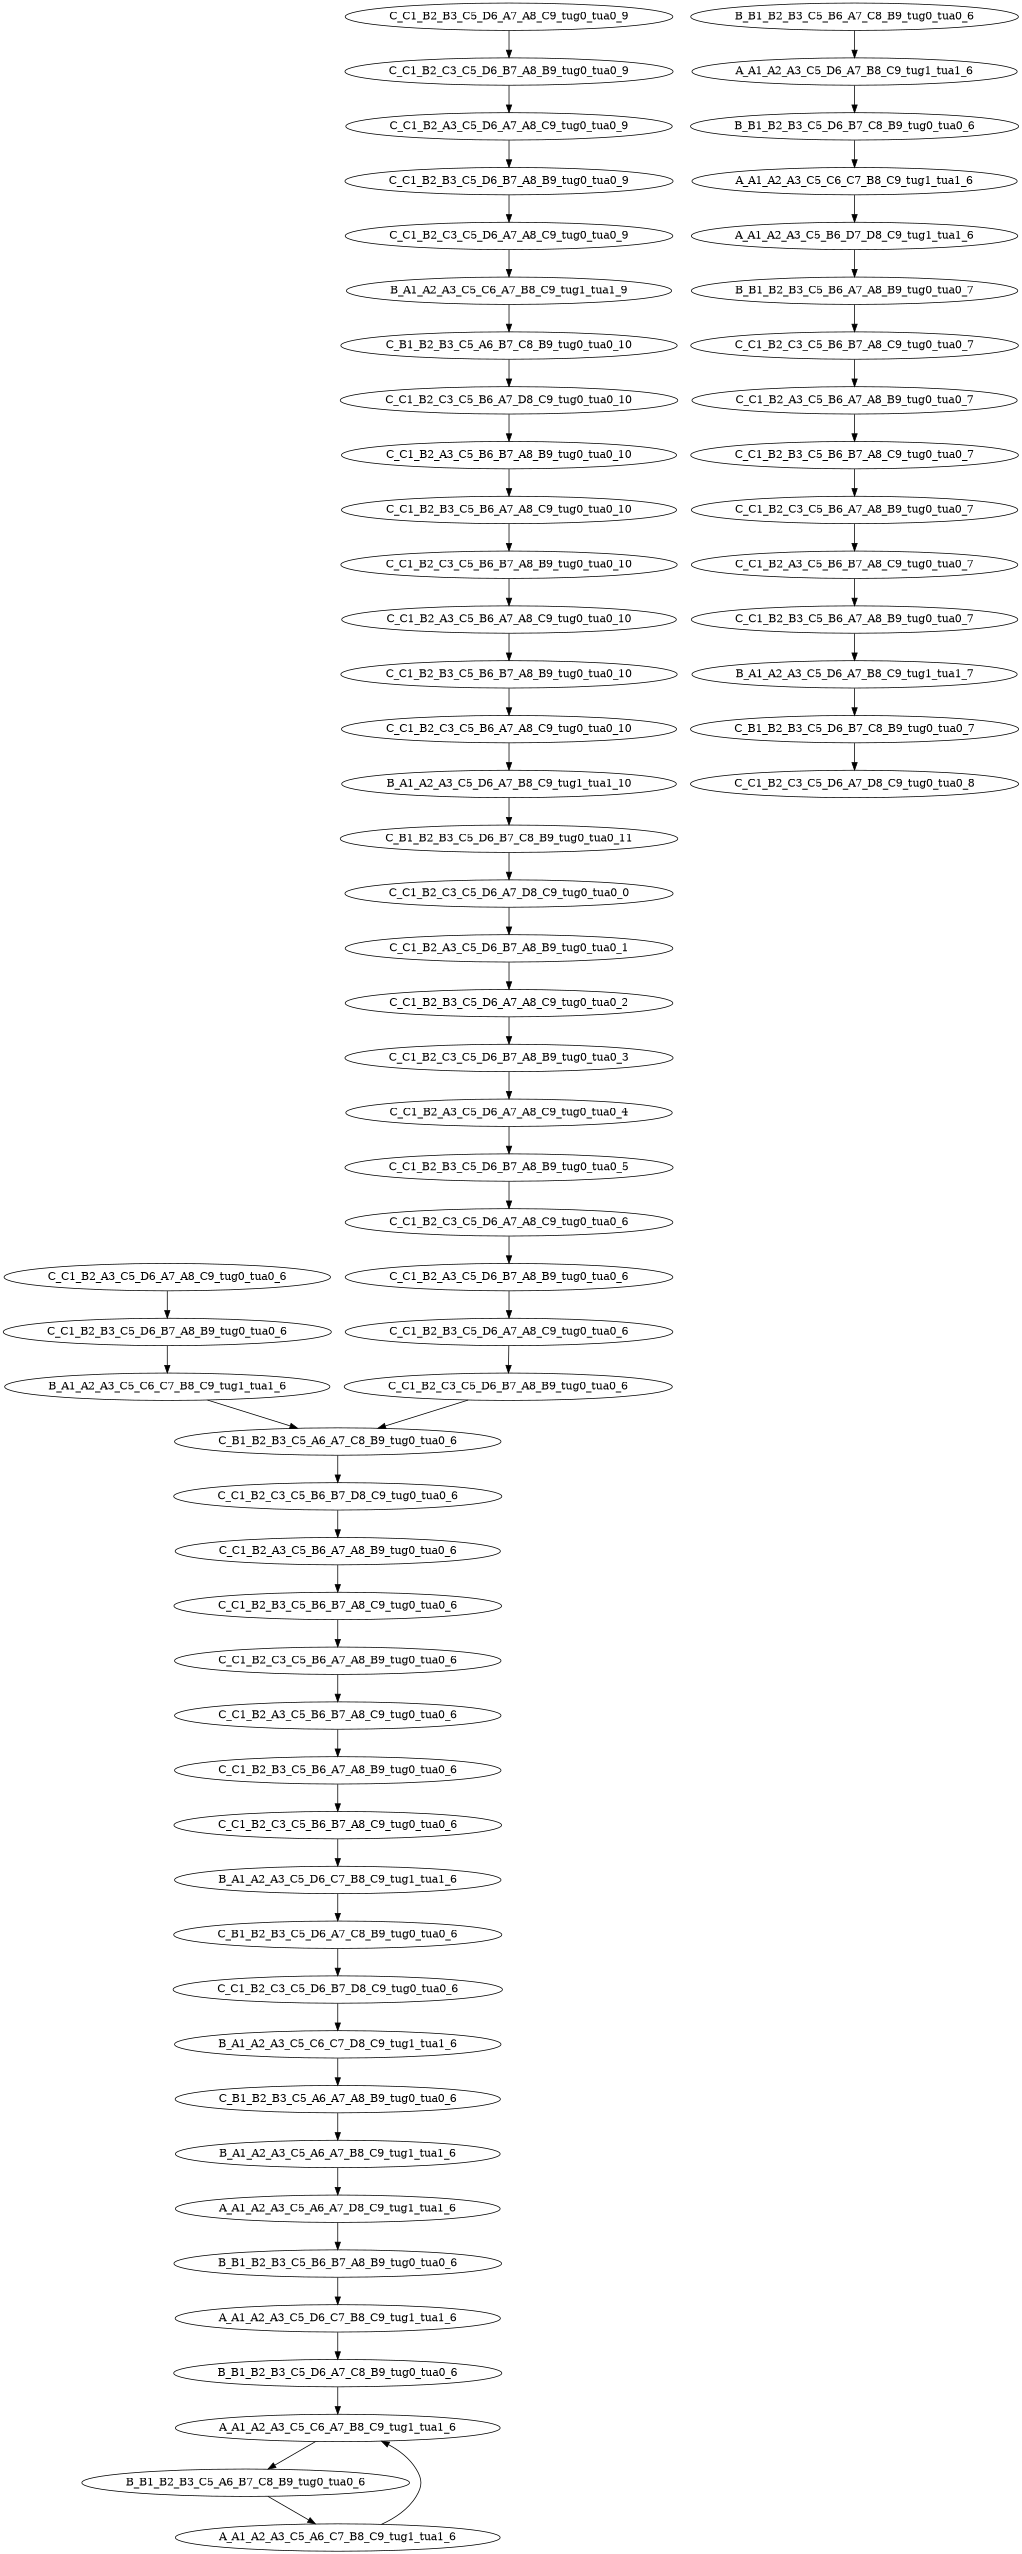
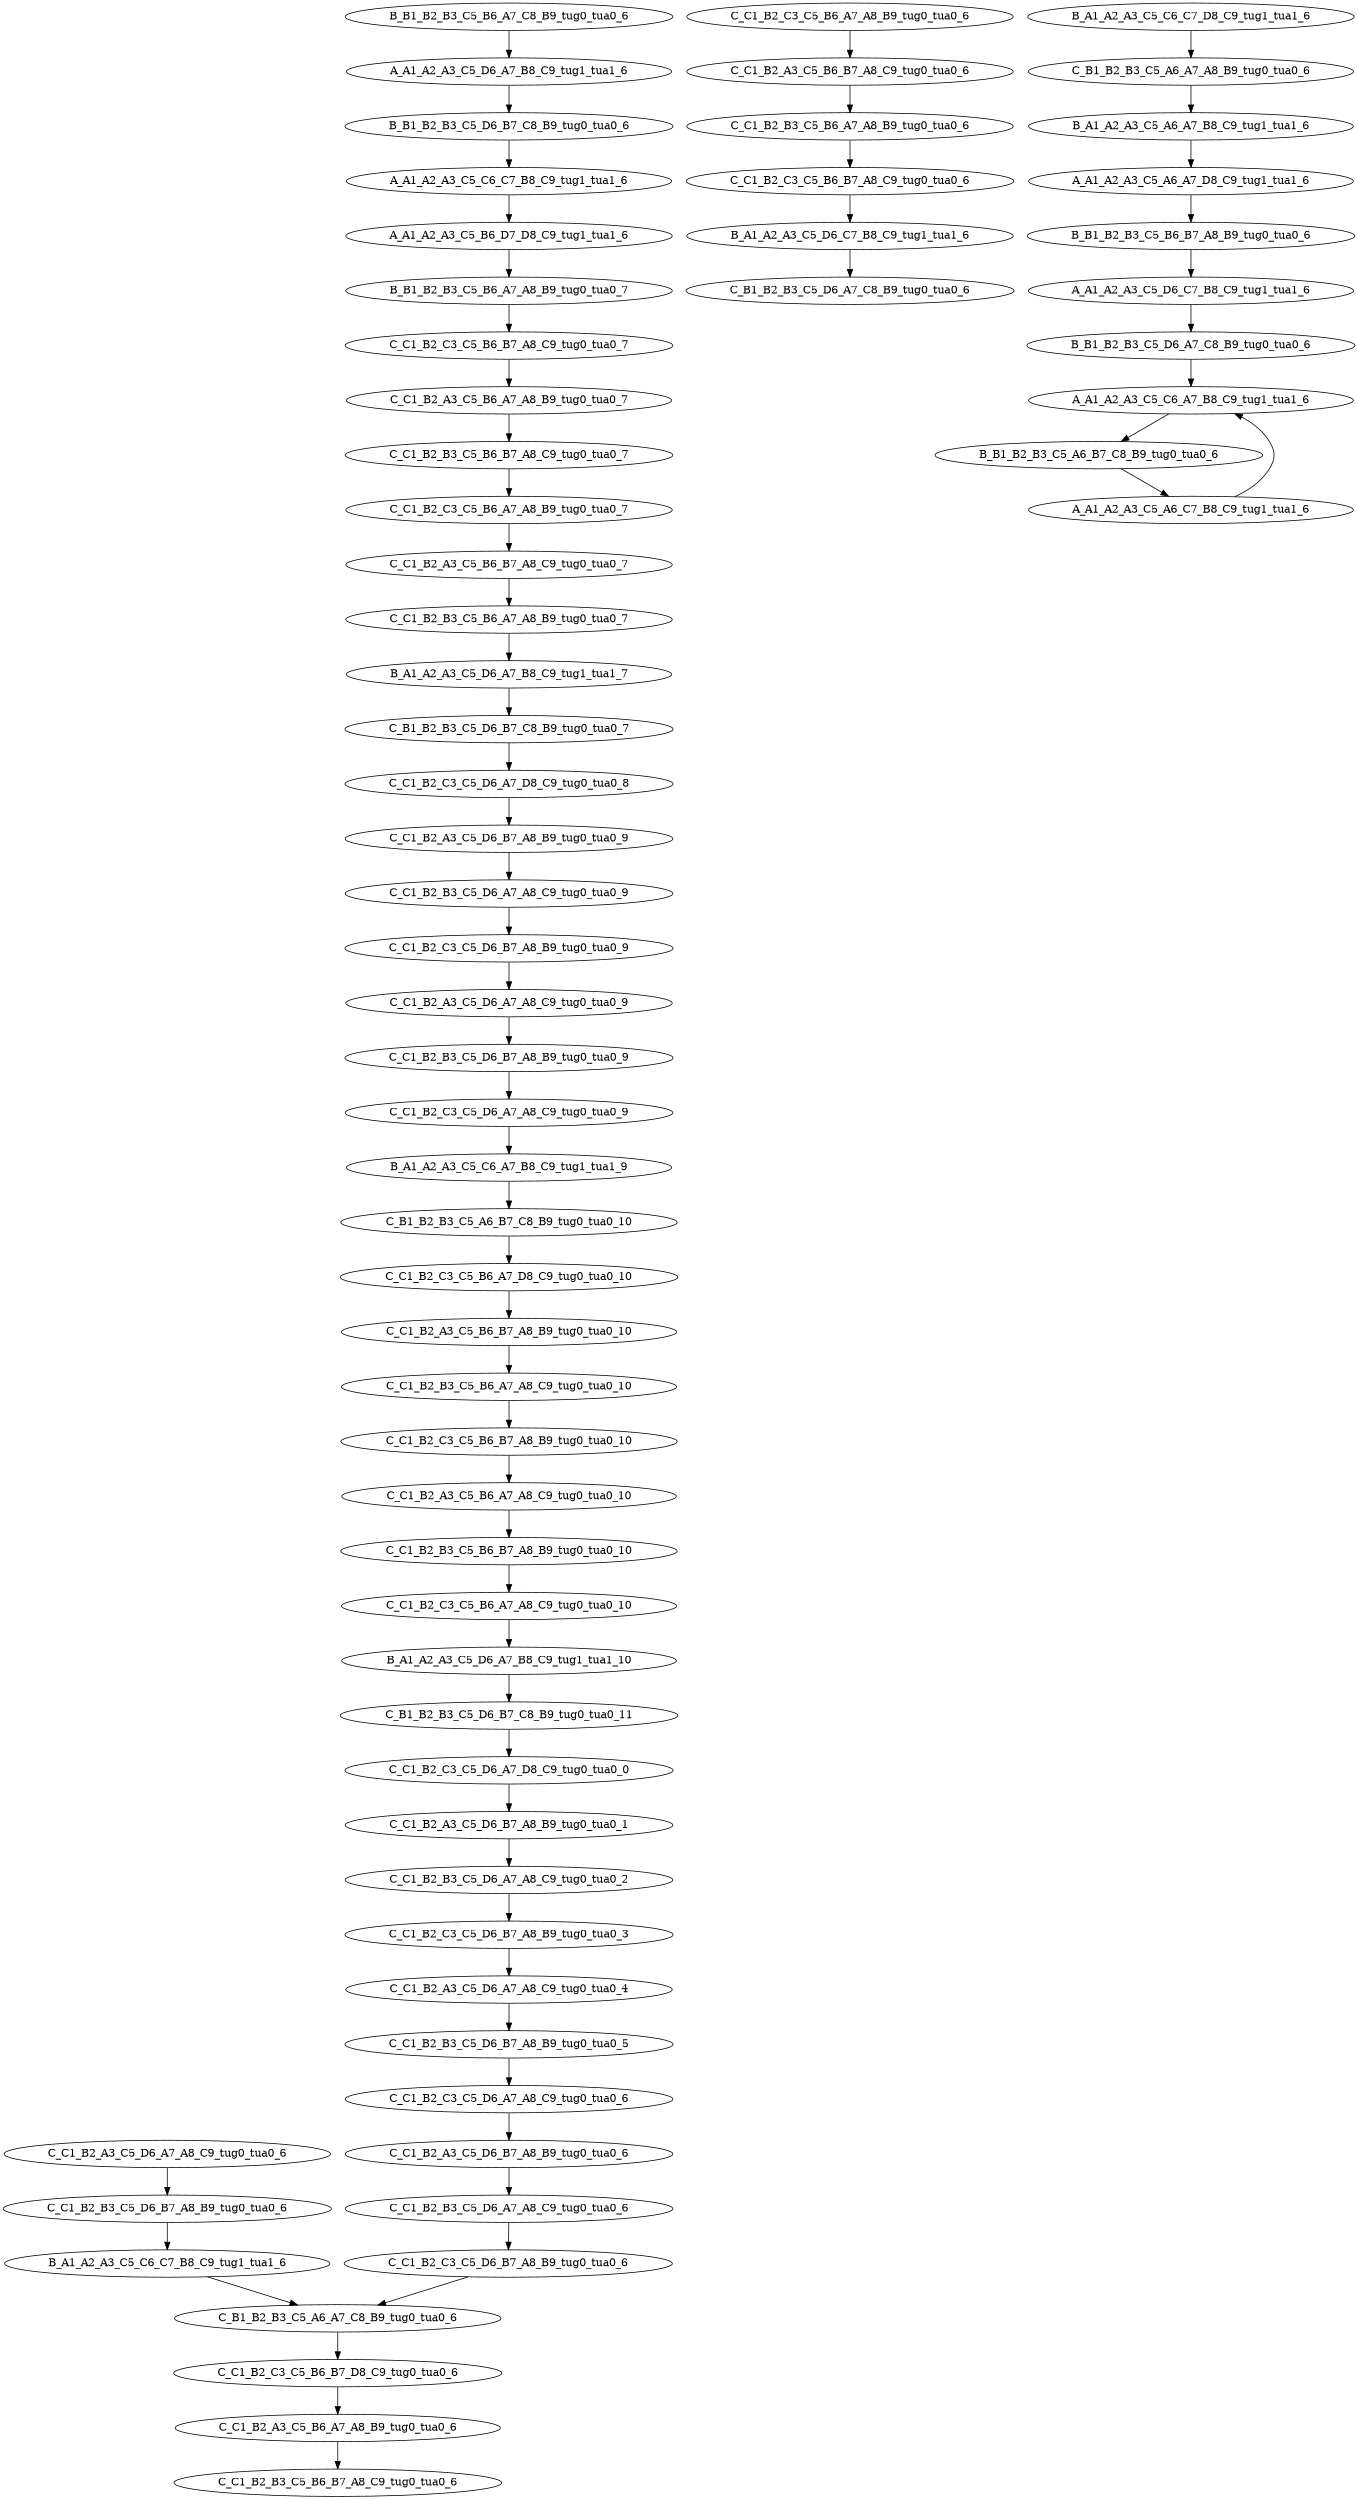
  digraph {
    C_C1_B2_A3_C5_D6_B7_A8_B9_tug0_tua0_6
    C_C1_B2_B3_C5_D6_A7_A8_C9_tug0_tua0_6
    C_C1_B2_C3_C5_D6_B7_A8_B9_tug0_tua0_6
    C_B1_B2_B3_C5_A6_A7_C8_B9_tug0_tua0_6
    C_C1_B2_A3_C5_D6_A7_A8_C9_tug0_tua0_6
    C_C1_B2_B3_C5_D6_B7_A8_B9_tug0_tua0_6
    B_A1_A2_A3_C5_C6_C7_B8_C9_tug1_tua1_6
    C_C1_B2_C3_C5_B6_B7_D8_C9_tug0_tua0_6
    C_C1_B2_A3_C5_B6_A7_A8_B9_tug0_tua0_6
    C_C1_B2_B3_C5_B6_B7_A8_C9_tug0_tua0_6
    C_C1_B2_C3_C5_B6_A7_A8_B9_tug0_tua0_6
    C_C1_B2_A3_C5_B6_B7_A8_C9_tug0_tua0_6
    C_C1_B2_B3_C5_B6_A7_A8_B9_tug0_tua0_6
    C_C1_B2_C3_C5_B6_B7_A8_C9_tug0_tua0_6
    B_A1_A2_A3_C5_D6_C7_B8_C9_tug1_tua1_6
    C_B1_B2_B3_C5_D6_A7_C8_B9_tug0_tua0_6
-   C_C1_B2_C3_C5_D6_B7_D8_C9_tug0_tua0_6
    B_A1_A2_A3_C5_C6_C7_D8_C9_tug1_tua1_6
    C_B1_B2_B3_C5_A6_A7_A8_B9_tug0_tua0_6
    B_A1_A2_A3_C5_A6_A7_B8_C9_tug1_tua1_6
    A_A1_A2_A3_C5_A6_A7_D8_C9_tug1_tua1_6
    B_B1_B2_B3_C5_B6_B7_A8_B9_tug0_tua0_6
    A_A1_A2_A3_C5_D6_C7_B8_C9_tug1_tua1_6
    B_B1_B2_B3_C5_D6_A7_C8_B9_tug0_tua0_6
    A_A1_A2_A3_C5_C6_A7_B8_C9_tug1_tua1_6
    B_B1_B2_B3_C5_A6_B7_C8_B9_tug0_tua0_6
    A_A1_A2_A3_C5_A6_C7_B8_C9_tug1_tua1_6
    B_B1_B2_B3_C5_B6_A7_C8_B9_tug0_tua0_6
    A_A1_A2_A3_C5_D6_A7_B8_C9_tug1_tua1_6
    B_B1_B2_B3_C5_D6_B7_C8_B9_tug0_tua0_6
    A_A1_A2_A3_C5_C6_C7_B8_C9_tug1_tua1_6
    A_A1_A2_A3_C5_B6_D7_D8_C9_tug1_tua1_6
    B_B1_B2_B3_C5_B6_A7_A8_B9_tug0_tua0_7
    C_C1_B2_C3_C5_B6_B7_A8_C9_tug0_tua0_7
    C_C1_B2_A3_C5_B6_A7_A8_B9_tug0_tua0_7
    C_C1_B2_B3_C5_B6_B7_A8_C9_tug0_tua0_7
    C_C1_B2_C3_C5_B6_A7_A8_B9_tug0_tua0_7
    C_C1_B2_A3_C5_B6_B7_A8_C9_tug0_tua0_7
    C_C1_B2_B3_C5_B6_A7_A8_B9_tug0_tua0_7
    B_A1_A2_A3_C5_D6_A7_B8_C9_tug1_tua1_7
    C_B1_B2_B3_C5_D6_B7_C8_B9_tug0_tua0_7
    C_C1_B2_C3_C5_D6_A7_D8_C9_tug0_tua0_8
+   C_C1_B2_A3_C5_D6_B7_A8_B9_tug0_tua0_9
    C_C1_B2_B3_C5_D6_A7_A8_C9_tug0_tua0_9
    C_C1_B2_C3_C5_D6_B7_A8_B9_tug0_tua0_9
    C_C1_B2_A3_C5_D6_A7_A8_C9_tug0_tua0_9
    C_C1_B2_B3_C5_D6_B7_A8_B9_tug0_tua0_9
    C_C1_B2_C3_C5_D6_A7_A8_C9_tug0_tua0_9
    B_A1_A2_A3_C5_C6_A7_B8_C9_tug1_tua1_9
    C_B1_B2_B3_C5_A6_B7_C8_B9_tug0_tua0_10
    C_C1_B2_C3_C5_B6_A7_D8_C9_tug0_tua0_10
    C_C1_B2_A3_C5_B6_B7_A8_B9_tug0_tua0_10
    C_C1_B2_B3_C5_B6_A7_A8_C9_tug0_tua0_10
    C_C1_B2_C3_C5_B6_B7_A8_B9_tug0_tua0_10
    C_C1_B2_A3_C5_B6_A7_A8_C9_tug0_tua0_10
    C_C1_B2_B3_C5_B6_B7_A8_B9_tug0_tua0_10
    C_C1_B2_C3_C5_B6_A7_A8_C9_tug0_tua0_10
    B_A1_A2_A3_C5_D6_A7_B8_C9_tug1_tua1_10
    C_B1_B2_B3_C5_D6_B7_C8_B9_tug0_tua0_11
    C_C1_B2_C3_C5_D6_A7_D8_C9_tug0_tua0_0
    C_C1_B2_A3_C5_D6_B7_A8_B9_tug0_tua0_1
    C_C1_B2_B3_C5_D6_A7_A8_C9_tug0_tua0_2
    C_C1_B2_C3_C5_D6_B7_A8_B9_tug0_tua0_3
    C_C1_B2_A3_C5_D6_A7_A8_C9_tug0_tua0_4
    C_C1_B2_B3_C5_D6_B7_A8_B9_tug0_tua0_5
    C_C1_B2_C3_C5_D6_A7_A8_C9_tug0_tua0_6
    C_C1_B2_A3_C5_D6_B7_A8_B9_tug0_tua0_6 -> C_C1_B2_B3_C5_D6_A7_A8_C9_tug0_tua0_6
    C_C1_B2_B3_C5_D6_A7_A8_C9_tug0_tua0_6 -> C_C1_B2_C3_C5_D6_B7_A8_B9_tug0_tua0_6
    C_C1_B2_C3_C5_D6_B7_A8_B9_tug0_tua0_6 -> C_B1_B2_B3_C5_A6_A7_C8_B9_tug0_tua0_6
    C_B1_B2_B3_C5_A6_A7_C8_B9_tug0_tua0_6 -> C_C1_B2_C3_C5_B6_B7_D8_C9_tug0_tua0_6
    C_C1_B2_A3_C5_D6_A7_A8_C9_tug0_tua0_6 -> C_C1_B2_B3_C5_D6_B7_A8_B9_tug0_tua0_6
    C_C1_B2_B3_C5_D6_B7_A8_B9_tug0_tua0_6 -> B_A1_A2_A3_C5_C6_C7_B8_C9_tug1_tua1_6
    B_A1_A2_A3_C5_C6_C7_B8_C9_tug1_tua1_6 -> C_B1_B2_B3_C5_A6_A7_C8_B9_tug0_tua0_6
    C_C1_B2_C3_C5_B6_B7_D8_C9_tug0_tua0_6 -> C_C1_B2_A3_C5_B6_A7_A8_B9_tug0_tua0_6
    C_C1_B2_A3_C5_B6_A7_A8_B9_tug0_tua0_6 -> C_C1_B2_B3_C5_B6_B7_A8_C9_tug0_tua0_6
-   C_C1_B2_B3_C5_B6_B7_A8_C9_tug0_tua0_6 -> C_C1_B2_C3_C5_B6_A7_A8_B9_tug0_tua0_6
    C_C1_B2_C3_C5_B6_A7_A8_B9_tug0_tua0_6 -> C_C1_B2_A3_C5_B6_B7_A8_C9_tug0_tua0_6
    C_C1_B2_A3_C5_B6_B7_A8_C9_tug0_tua0_6 -> C_C1_B2_B3_C5_B6_A7_A8_B9_tug0_tua0_6
    C_C1_B2_B3_C5_B6_A7_A8_B9_tug0_tua0_6 -> C_C1_B2_C3_C5_B6_B7_A8_C9_tug0_tua0_6
    C_C1_B2_C3_C5_B6_B7_A8_C9_tug0_tua0_6 -> B_A1_A2_A3_C5_D6_C7_B8_C9_tug1_tua1_6
    B_A1_A2_A3_C5_D6_C7_B8_C9_tug1_tua1_6 -> C_B1_B2_B3_C5_D6_A7_C8_B9_tug0_tua0_6
-   C_B1_B2_B3_C5_D6_A7_C8_B9_tug0_tua0_6 -> C_C1_B2_C3_C5_D6_B7_D8_C9_tug0_tua0_6
-   C_C1_B2_C3_C5_D6_B7_D8_C9_tug0_tua0_6 -> B_A1_A2_A3_C5_C6_C7_D8_C9_tug1_tua1_6
    B_A1_A2_A3_C5_C6_C7_D8_C9_tug1_tua1_6 -> C_B1_B2_B3_C5_A6_A7_A8_B9_tug0_tua0_6
    C_B1_B2_B3_C5_A6_A7_A8_B9_tug0_tua0_6 -> B_A1_A2_A3_C5_A6_A7_B8_C9_tug1_tua1_6
    B_A1_A2_A3_C5_A6_A7_B8_C9_tug1_tua1_6 -> A_A1_A2_A3_C5_A6_A7_D8_C9_tug1_tua1_6
    A_A1_A2_A3_C5_A6_A7_D8_C9_tug1_tua1_6 -> B_B1_B2_B3_C5_B6_B7_A8_B9_tug0_tua0_6
    B_B1_B2_B3_C5_B6_B7_A8_B9_tug0_tua0_6 -> A_A1_A2_A3_C5_D6_C7_B8_C9_tug1_tua1_6
    A_A1_A2_A3_C5_D6_C7_B8_C9_tug1_tua1_6 -> B_B1_B2_B3_C5_D6_A7_C8_B9_tug0_tua0_6
    B_B1_B2_B3_C5_D6_A7_C8_B9_tug0_tua0_6 -> A_A1_A2_A3_C5_C6_A7_B8_C9_tug1_tua1_6
    A_A1_A2_A3_C5_C6_A7_B8_C9_tug1_tua1_6 -> B_B1_B2_B3_C5_A6_B7_C8_B9_tug0_tua0_6
    B_B1_B2_B3_C5_A6_B7_C8_B9_tug0_tua0_6 -> A_A1_A2_A3_C5_A6_C7_B8_C9_tug1_tua1_6
    A_A1_A2_A3_C5_A6_C7_B8_C9_tug1_tua1_6 -> A_A1_A2_A3_C5_C6_A7_B8_C9_tug1_tua1_6
    B_B1_B2_B3_C5_B6_A7_C8_B9_tug0_tua0_6 -> A_A1_A2_A3_C5_D6_A7_B8_C9_tug1_tua1_6
    A_A1_A2_A3_C5_D6_A7_B8_C9_tug1_tua1_6 -> B_B1_B2_B3_C5_D6_B7_C8_B9_tug0_tua0_6
    B_B1_B2_B3_C5_D6_B7_C8_B9_tug0_tua0_6 -> A_A1_A2_A3_C5_C6_C7_B8_C9_tug1_tua1_6
    A_A1_A2_A3_C5_C6_C7_B8_C9_tug1_tua1_6 -> A_A1_A2_A3_C5_B6_D7_D8_C9_tug1_tua1_6
    A_A1_A2_A3_C5_B6_D7_D8_C9_tug1_tua1_6 -> B_B1_B2_B3_C5_B6_A7_A8_B9_tug0_tua0_7
    B_B1_B2_B3_C5_B6_A7_A8_B9_tug0_tua0_7 -> C_C1_B2_C3_C5_B6_B7_A8_C9_tug0_tua0_7
    C_C1_B2_C3_C5_B6_B7_A8_C9_tug0_tua0_7 -> C_C1_B2_A3_C5_B6_A7_A8_B9_tug0_tua0_7
    C_C1_B2_A3_C5_B6_A7_A8_B9_tug0_tua0_7 -> C_C1_B2_B3_C5_B6_B7_A8_C9_tug0_tua0_7
    C_C1_B2_B3_C5_B6_B7_A8_C9_tug0_tua0_7 -> C_C1_B2_C3_C5_B6_A7_A8_B9_tug0_tua0_7
    C_C1_B2_C3_C5_B6_A7_A8_B9_tug0_tua0_7 -> C_C1_B2_A3_C5_B6_B7_A8_C9_tug0_tua0_7
    C_C1_B2_A3_C5_B6_B7_A8_C9_tug0_tua0_7 -> C_C1_B2_B3_C5_B6_A7_A8_B9_tug0_tua0_7
    C_C1_B2_B3_C5_B6_A7_A8_B9_tug0_tua0_7 -> B_A1_A2_A3_C5_D6_A7_B8_C9_tug1_tua1_7
    B_A1_A2_A3_C5_D6_A7_B8_C9_tug1_tua1_7 -> C_B1_B2_B3_C5_D6_B7_C8_B9_tug0_tua0_7
    C_B1_B2_B3_C5_D6_B7_C8_B9_tug0_tua0_7 -> C_C1_B2_C3_C5_D6_A7_D8_C9_tug0_tua0_8
+   C_C1_B2_C3_C5_D6_A7_D8_C9_tug0_tua0_8 -> C_C1_B2_A3_C5_D6_B7_A8_B9_tug0_tua0_9
+   C_C1_B2_A3_C5_D6_B7_A8_B9_tug0_tua0_9 -> C_C1_B2_B3_C5_D6_A7_A8_C9_tug0_tua0_9
    C_C1_B2_B3_C5_D6_A7_A8_C9_tug0_tua0_9 -> C_C1_B2_C3_C5_D6_B7_A8_B9_tug0_tua0_9
    C_C1_B2_C3_C5_D6_B7_A8_B9_tug0_tua0_9 -> C_C1_B2_A3_C5_D6_A7_A8_C9_tug0_tua0_9
    C_C1_B2_A3_C5_D6_A7_A8_C9_tug0_tua0_9 -> C_C1_B2_B3_C5_D6_B7_A8_B9_tug0_tua0_9
    C_C1_B2_B3_C5_D6_B7_A8_B9_tug0_tua0_9 -> C_C1_B2_C3_C5_D6_A7_A8_C9_tug0_tua0_9
    C_C1_B2_C3_C5_D6_A7_A8_C9_tug0_tua0_9 -> B_A1_A2_A3_C5_C6_A7_B8_C9_tug1_tua1_9
    B_A1_A2_A3_C5_C6_A7_B8_C9_tug1_tua1_9 -> C_B1_B2_B3_C5_A6_B7_C8_B9_tug0_tua0_10
    C_B1_B2_B3_C5_A6_B7_C8_B9_tug0_tua0_10 -> C_C1_B2_C3_C5_B6_A7_D8_C9_tug0_tua0_10
    C_C1_B2_C3_C5_B6_A7_D8_C9_tug0_tua0_10 -> C_C1_B2_A3_C5_B6_B7_A8_B9_tug0_tua0_10
    C_C1_B2_A3_C5_B6_B7_A8_B9_tug0_tua0_10 -> C_C1_B2_B3_C5_B6_A7_A8_C9_tug0_tua0_10
    C_C1_B2_B3_C5_B6_A7_A8_C9_tug0_tua0_10 -> C_C1_B2_C3_C5_B6_B7_A8_B9_tug0_tua0_10
    C_C1_B2_C3_C5_B6_B7_A8_B9_tug0_tua0_10 -> C_C1_B2_A3_C5_B6_A7_A8_C9_tug0_tua0_10
    C_C1_B2_A3_C5_B6_A7_A8_C9_tug0_tua0_10 -> C_C1_B2_B3_C5_B6_B7_A8_B9_tug0_tua0_10
    C_C1_B2_B3_C5_B6_B7_A8_B9_tug0_tua0_10 -> C_C1_B2_C3_C5_B6_A7_A8_C9_tug0_tua0_10
    C_C1_B2_C3_C5_B6_A7_A8_C9_tug0_tua0_10 -> B_A1_A2_A3_C5_D6_A7_B8_C9_tug1_tua1_10
    B_A1_A2_A3_C5_D6_A7_B8_C9_tug1_tua1_10 -> C_B1_B2_B3_C5_D6_B7_C8_B9_tug0_tua0_11
    C_B1_B2_B3_C5_D6_B7_C8_B9_tug0_tua0_11 -> C_C1_B2_C3_C5_D6_A7_D8_C9_tug0_tua0_0
    C_C1_B2_C3_C5_D6_A7_D8_C9_tug0_tua0_0 -> C_C1_B2_A3_C5_D6_B7_A8_B9_tug0_tua0_1
    C_C1_B2_A3_C5_D6_B7_A8_B9_tug0_tua0_1 -> C_C1_B2_B3_C5_D6_A7_A8_C9_tug0_tua0_2
    C_C1_B2_B3_C5_D6_A7_A8_C9_tug0_tua0_2 -> C_C1_B2_C3_C5_D6_B7_A8_B9_tug0_tua0_3
    C_C1_B2_C3_C5_D6_B7_A8_B9_tug0_tua0_3 -> C_C1_B2_A3_C5_D6_A7_A8_C9_tug0_tua0_4
    C_C1_B2_A3_C5_D6_A7_A8_C9_tug0_tua0_4 -> C_C1_B2_B3_C5_D6_B7_A8_B9_tug0_tua0_5
    C_C1_B2_B3_C5_D6_B7_A8_B9_tug0_tua0_5 -> C_C1_B2_C3_C5_D6_A7_A8_C9_tug0_tua0_6
    C_C1_B2_C3_C5_D6_A7_A8_C9_tug0_tua0_6 -> C_C1_B2_A3_C5_D6_B7_A8_B9_tug0_tua0_6
  }
